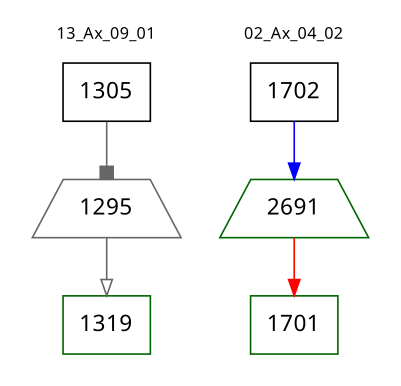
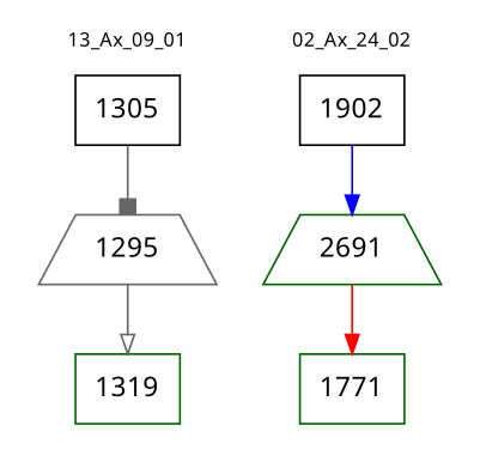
  digraph {
    fontname="Noto Sans"
    node [color=darkgreen fontname="Noto Sans" shape=box]
    edge [arrowhead=normal color=gray40 fontname="Noto Sans"]
    n1 [color=black label=1305]
    n2 [color=gray40 label=1295 shape=trapezium]
    n3 [label=1319]
-   n4 [color=black label=1702]
+   n4 [color=black label=1902]
    n5 [label=2691 shape=trapezium]
-   n6 [label=1701]
+   n6 [label=1771]
    subgraph cluster_1 {
      color=white
      fontsize=10
      label="13_Ax_09_01"
      n1
      n2
      n3
    }
    subgraph cluster_2 {
      color=white
      fontsize=10
-     label="02_Ax_04_02"
+     label="02_Ax_24_02"
      n4
      n5
      n6
    }
    n1 -> n2 [arrowhead=box]
    n2 -> n3 [arrowhead=onormal]
    n4 -> n5 [color=blue]
    n5 -> n6 [color=red]
  }
